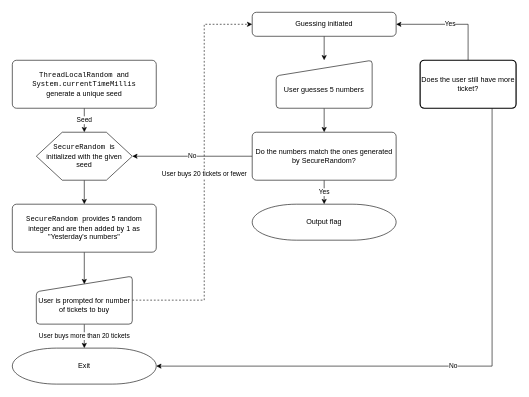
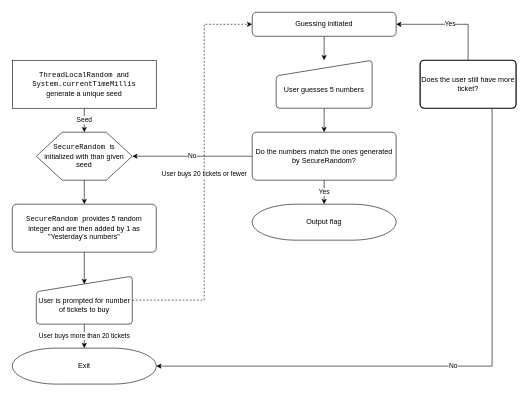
  <mxCell id="0" />
  <mxCell id="1" parent="0" />
  <mxCell id="2" value="Seed" style="edgeStyle=orthogonalEdgeStyle;rounded=0;orthogonalLoop=1;jettySize=auto;html=1;entryX=0.5;entryY=0;entryDx=0;entryDy=0;strokeWidth=1;" edge="1" parent="1" source="3" target="5"><mxGeometry relative="1" as="geometry" /></mxCell>
- <mxCell id="3" value="&lt;font face=&quot;Courier New&quot;&gt;ThreadLocalRandom &lt;/font&gt;and &lt;font face=&quot;Courier New&quot;&gt;System.currentTimeMillis&lt;/font&gt; generate a unique seed" style="rounded=1;html=1;absoluteArcSize=1;arcSize=14;strokeWidth=1;spacing=10;perimeterSpacing=0;whiteSpace=wrap;" vertex="1" parent="1"><mxGeometry x="20" y="100" width="240" height="80" as="geometry" /></mxCell>
+ <mxCell id="3" value="&lt;font face=&quot;Courier New&quot;&gt;ThreadLocalRandom &lt;/font&gt;and &lt;font face=&quot;Courier New&quot;&gt;System.currentTimeMillis&lt;/font&gt; generate a unique seed" style="html=1;absoluteArcSize=1;arcSize=14;strokeWidth=1;spacing=10;perimeterSpacing=0;whiteSpace=wrap;rounded=0;" vertex="1" parent="1"><mxGeometry x="20" y="100" width="240" height="80" as="geometry" /></mxCell>
  <mxCell id="4" style="edgeStyle=orthogonalEdgeStyle;rounded=0;orthogonalLoop=1;jettySize=auto;html=1;entryX=0.5;entryY=0;entryDx=0;entryDy=0;strokeWidth=1;" edge="1" parent="1" source="5" target="7"><mxGeometry relative="1" as="geometry" /></mxCell>
- <mxCell id="5" value="&lt;font face=&quot;Courier New&quot;&gt;SecureRandom &lt;/font&gt;is initialized with the given seed" style="verticalLabelPosition=middle;verticalAlign=middle;html=1;shape=hexagon;perimeter=hexagonPerimeter2;arcSize=6;size=0.27;strokeColor=#000000;strokeWidth=1;labelPosition=center;align=center;spacing=10;whiteSpace=wrap;" vertex="1" parent="1"><mxGeometry x="60" y="220" width="160" height="80" as="geometry" /></mxCell>
+ <mxCell id="5" value="&lt;font face=&quot;Courier New&quot;&gt;SecureRandom &lt;/font&gt;is initialized with than given seed" style="verticalLabelPosition=middle;verticalAlign=middle;html=1;shape=hexagon;perimeter=hexagonPerimeter2;arcSize=6;size=0.27;strokeColor=#000000;strokeWidth=1;labelPosition=center;align=center;spacing=10;whiteSpace=wrap;" vertex="1" parent="1"><mxGeometry x="60" y="220" width="160" height="80" as="geometry" /></mxCell>
  <mxCell id="6" style="edgeStyle=orthogonalEdgeStyle;rounded=0;orthogonalLoop=1;jettySize=auto;html=1;entryX=0.5;entryY=0.167;entryDx=0;entryDy=0;entryPerimeter=0;strokeWidth=1;" edge="1" parent="1" source="7" target="10"><mxGeometry relative="1" as="geometry" /></mxCell>
  <mxCell id="7" value="&lt;font face=&quot;Courier New&quot;&gt;SecureRandom &lt;/font&gt;provides 5 random integer and are then added by 1 as &quot;Yesterday's numbers&quot;" style="rounded=1;html=1;absoluteArcSize=1;arcSize=14;strokeWidth=1;spacing=10;perimeterSpacing=0;whiteSpace=wrap;" vertex="1" parent="1"><mxGeometry x="20" y="340" width="240" height="80" as="geometry" /></mxCell>
  <mxCell id="8" value="User buys more than 20 tickets" style="edgeStyle=orthogonalEdgeStyle;rounded=0;orthogonalLoop=1;jettySize=auto;html=1;entryX=0.5;entryY=0;entryDx=0;entryDy=0;entryPerimeter=0;strokeWidth=1;" edge="1" parent="1" source="10" target="13"><mxGeometry relative="1" as="geometry" /></mxCell>
  <mxCell id="9" value="User buys 20 tickets or fewer" style="edgeStyle=orthogonalEdgeStyle;rounded=0;orthogonalLoop=1;jettySize=auto;html=1;entryX=0;entryY=0.5;entryDx=0;entryDy=0;strokeWidth=1;dashed=1;" edge="1" parent="1" source="10" target="12"><mxGeometry relative="1" as="geometry"><Array as="points"><mxPoint x="340" y="500" /><mxPoint x="340" y="40" /></Array></mxGeometry></mxCell>
  <mxCell id="10" value="User is prompted for number of tickets to buy" style="html=1;strokeWidth=1;shape=manualInput;whiteSpace=wrap;rounded=1;size=26;arcSize=11;labelPosition=center;verticalLabelPosition=middle;align=center;verticalAlign=middle;spacingTop=18;" vertex="1" parent="1"><mxGeometry x="60" y="460" width="160" height="80" as="geometry" /></mxCell>
  <mxCell id="11" style="edgeStyle=orthogonalEdgeStyle;rounded=0;orthogonalLoop=1;jettySize=auto;html=1;entryX=0.5;entryY=0;entryDx=0;entryDy=0;strokeWidth=1;" edge="1" parent="1" source="12" target="15"><mxGeometry relative="1" as="geometry" /></mxCell>
  <mxCell id="12" value="Guessing initiated" style="rounded=1;whiteSpace=wrap;html=1;absoluteArcSize=1;arcSize=14;strokeWidth=1;" vertex="1" parent="1"><mxGeometry x="420" y="20" width="240" height="40" as="geometry" /></mxCell>
  <mxCell id="13" value="Exit" style="strokeWidth=1;html=1;shape=mxgraph.flowchart.terminator;whiteSpace=wrap;" vertex="1" parent="1"><mxGeometry x="20" y="580" width="240" height="60" as="geometry" /></mxCell>
  <mxCell id="14" style="edgeStyle=orthogonalEdgeStyle;rounded=0;orthogonalLoop=1;jettySize=auto;html=1;entryX=0.5;entryY=0;entryDx=0;entryDy=0;strokeWidth=1;" edge="1" parent="1" source="15" target="19"><mxGeometry relative="1" as="geometry" /></mxCell>
  <mxCell id="15" value="User guesses 5 numbers" style="html=1;strokeWidth=1;shape=manualInput;whiteSpace=wrap;rounded=1;size=26;arcSize=11;labelPosition=center;verticalLabelPosition=middle;align=center;verticalAlign=middle;spacingTop=18;" vertex="1" parent="1"><mxGeometry x="460" y="100" width="160" height="80" as="geometry" /></mxCell>
  <mxCell id="16" value="Output flag" style="strokeWidth=1;html=1;shape=mxgraph.flowchart.terminator;whiteSpace=wrap;" vertex="1" parent="1"><mxGeometry x="420" y="340" width="240" height="60" as="geometry" /></mxCell>
  <mxCell id="17" value="Yes" style="edgeStyle=orthogonalEdgeStyle;rounded=0;orthogonalLoop=1;jettySize=auto;html=1;entryX=0.5;entryY=0;entryDx=0;entryDy=0;entryPerimeter=0;strokeWidth=1;" edge="1" parent="1" source="19" target="16"><mxGeometry relative="1" as="geometry" /></mxCell>
  <mxCell id="18" value="No" style="edgeStyle=orthogonalEdgeStyle;rounded=0;orthogonalLoop=1;jettySize=auto;html=1;strokeWidth=1;" edge="1" parent="1" source="19" target="5"><mxGeometry relative="1" as="geometry" /></mxCell>
  <mxCell id="19" value="Do the numbers match the ones generated by SecureRandom?" style="rounded=1;whiteSpace=wrap;html=1;absoluteArcSize=1;arcSize=14;strokeWidth=1;" vertex="1" parent="1"><mxGeometry x="420" y="220" width="240" height="80" as="geometry" /></mxCell>
  <mxCell id="20" value="Yes" style="edgeStyle=orthogonalEdgeStyle;rounded=0;orthogonalLoop=1;jettySize=auto;html=1;entryX=1;entryY=0.5;entryDx=0;entryDy=0;strokeWidth=1;" edge="1" parent="1" source="22" target="12"><mxGeometry relative="1" as="geometry"><Array as="points"><mxPoint x="780" y="40" /></Array></mxGeometry></mxCell>
  <mxCell id="21" value="No" style="edgeStyle=orthogonalEdgeStyle;rounded=0;orthogonalLoop=1;jettySize=auto;html=1;strokeWidth=1;" edge="1" parent="1" source="22" target="13"><mxGeometry relative="1" as="geometry"><Array as="points"><mxPoint x="820" y="610" /></Array></mxGeometry></mxCell>
  <mxCell id="22" value="Does the user still have more ticket?" style="rounded=1;whiteSpace=wrap;html=1;absoluteArcSize=1;arcSize=14;strokeWidth=2;" vertex="1" parent="1"><mxGeometry x="700" y="100" width="160" height="80" as="geometry" /></mxCell>
